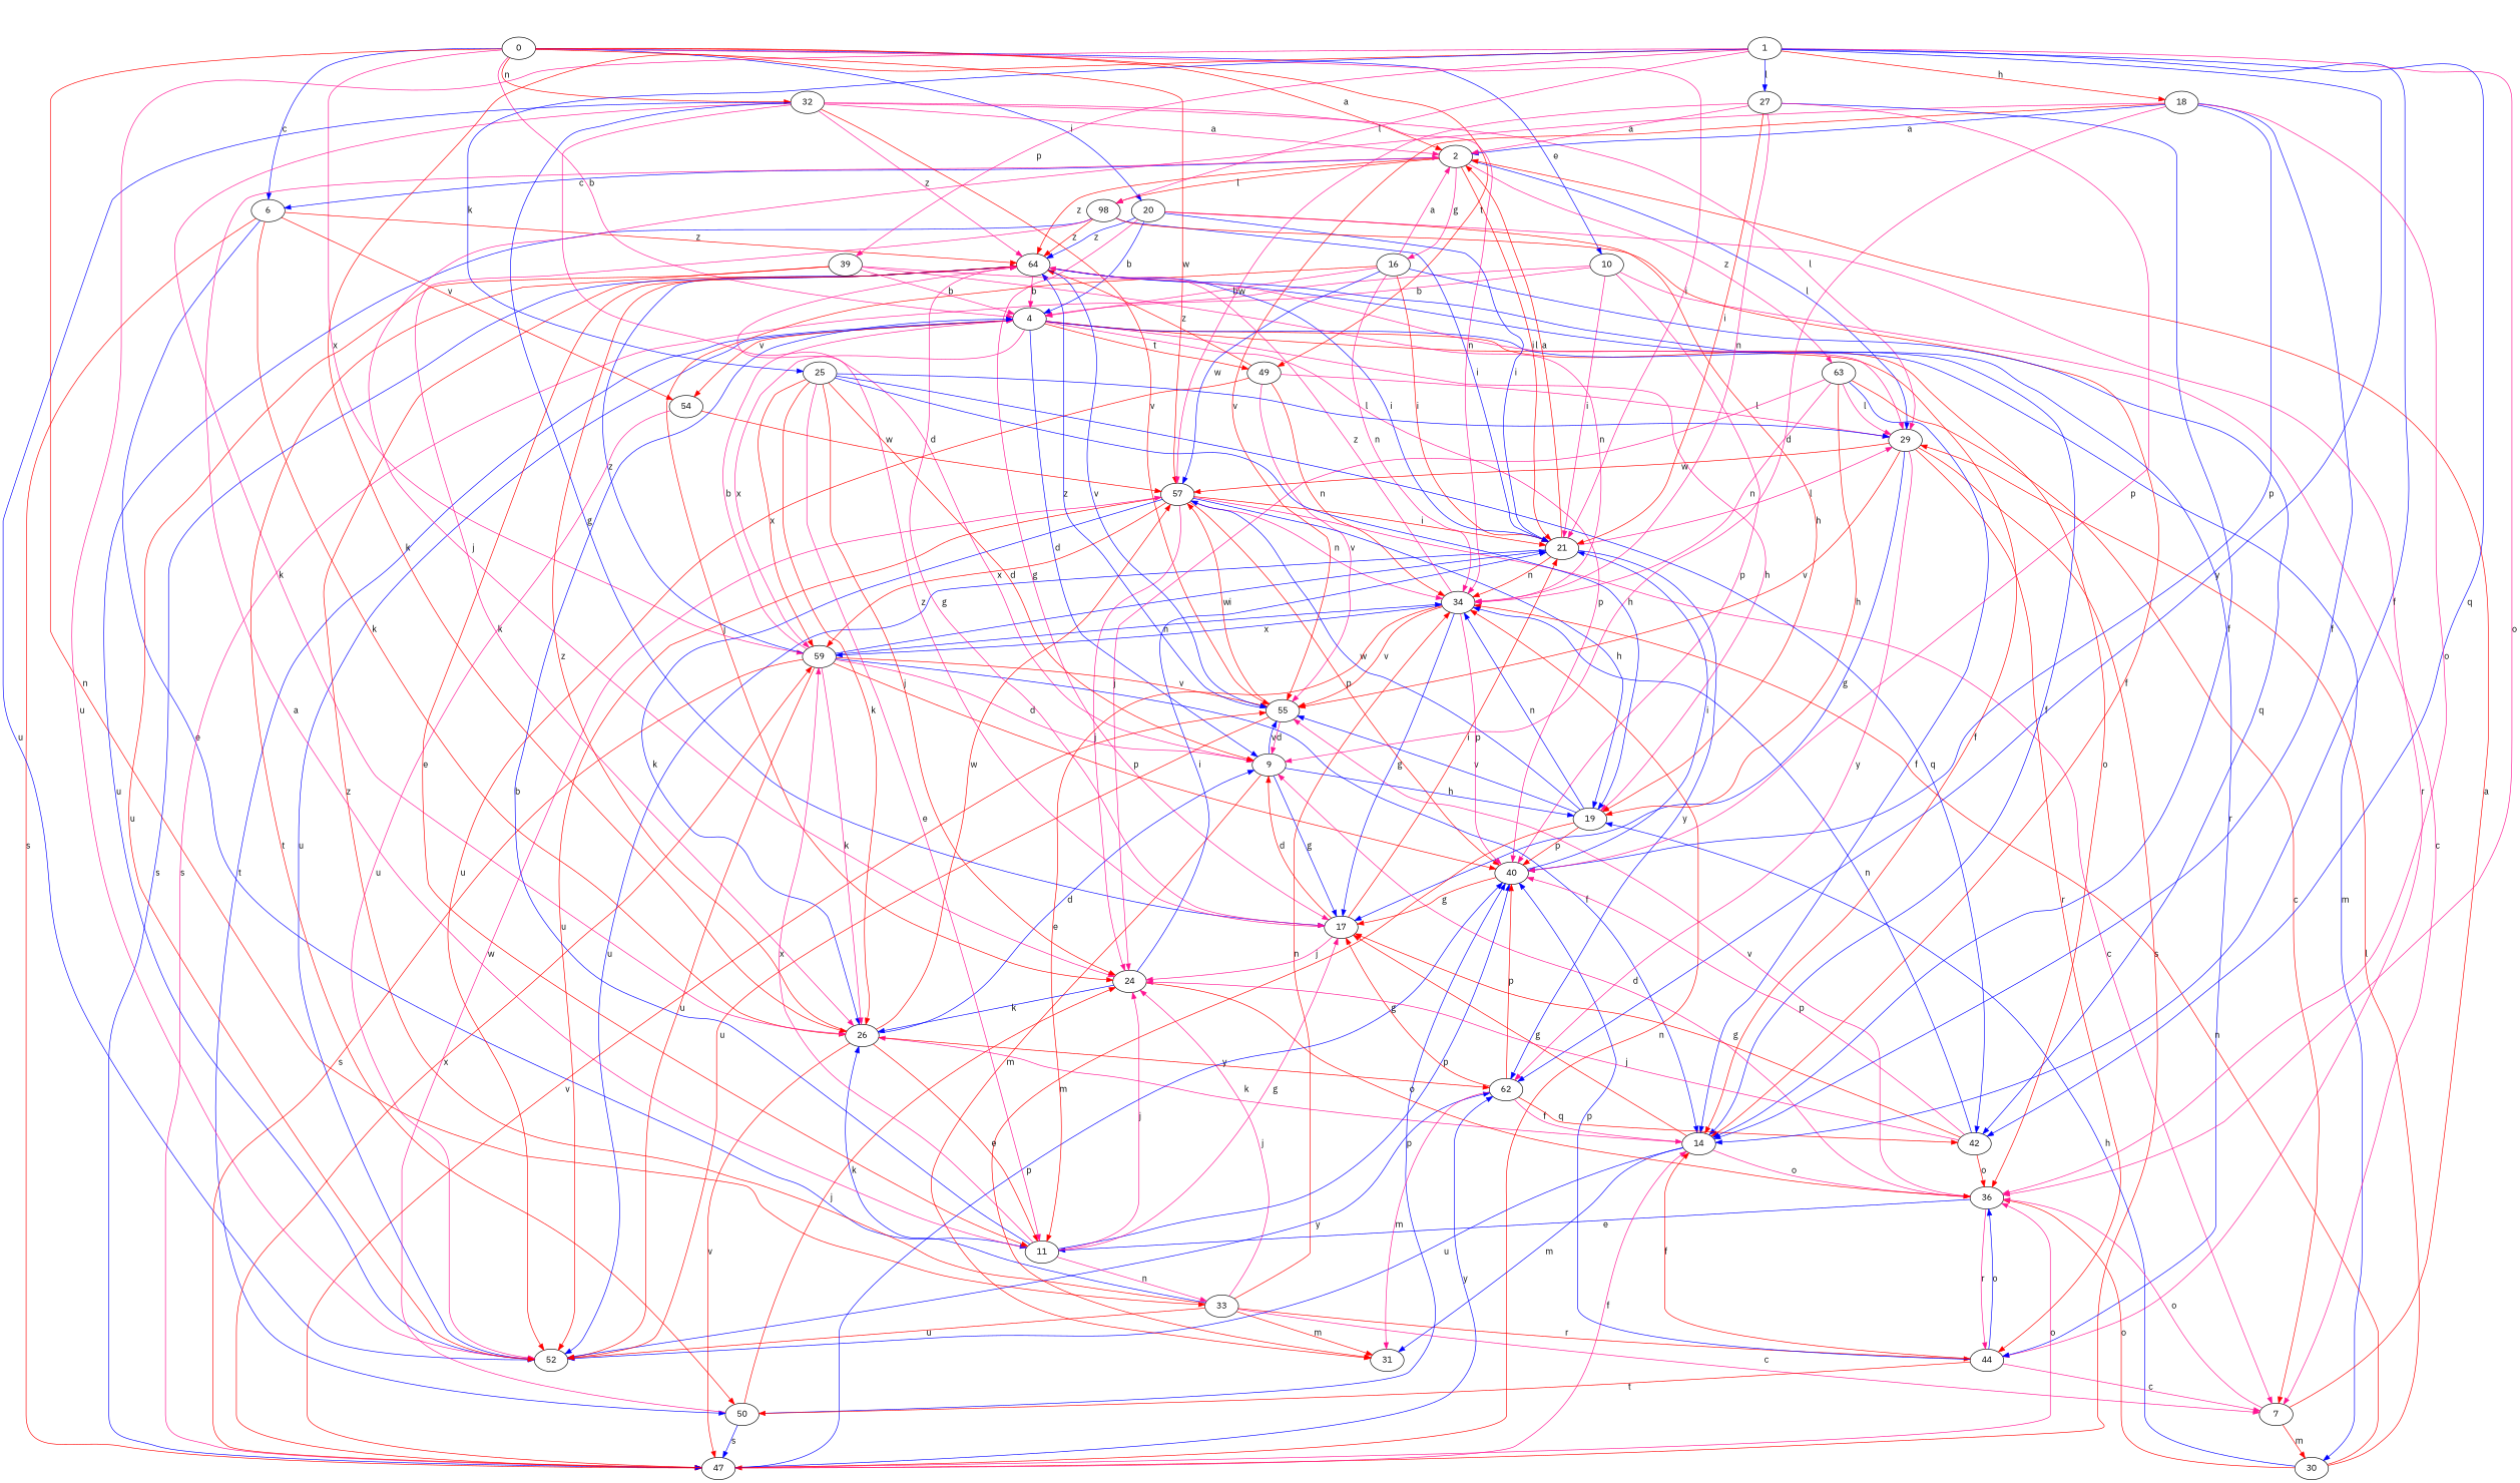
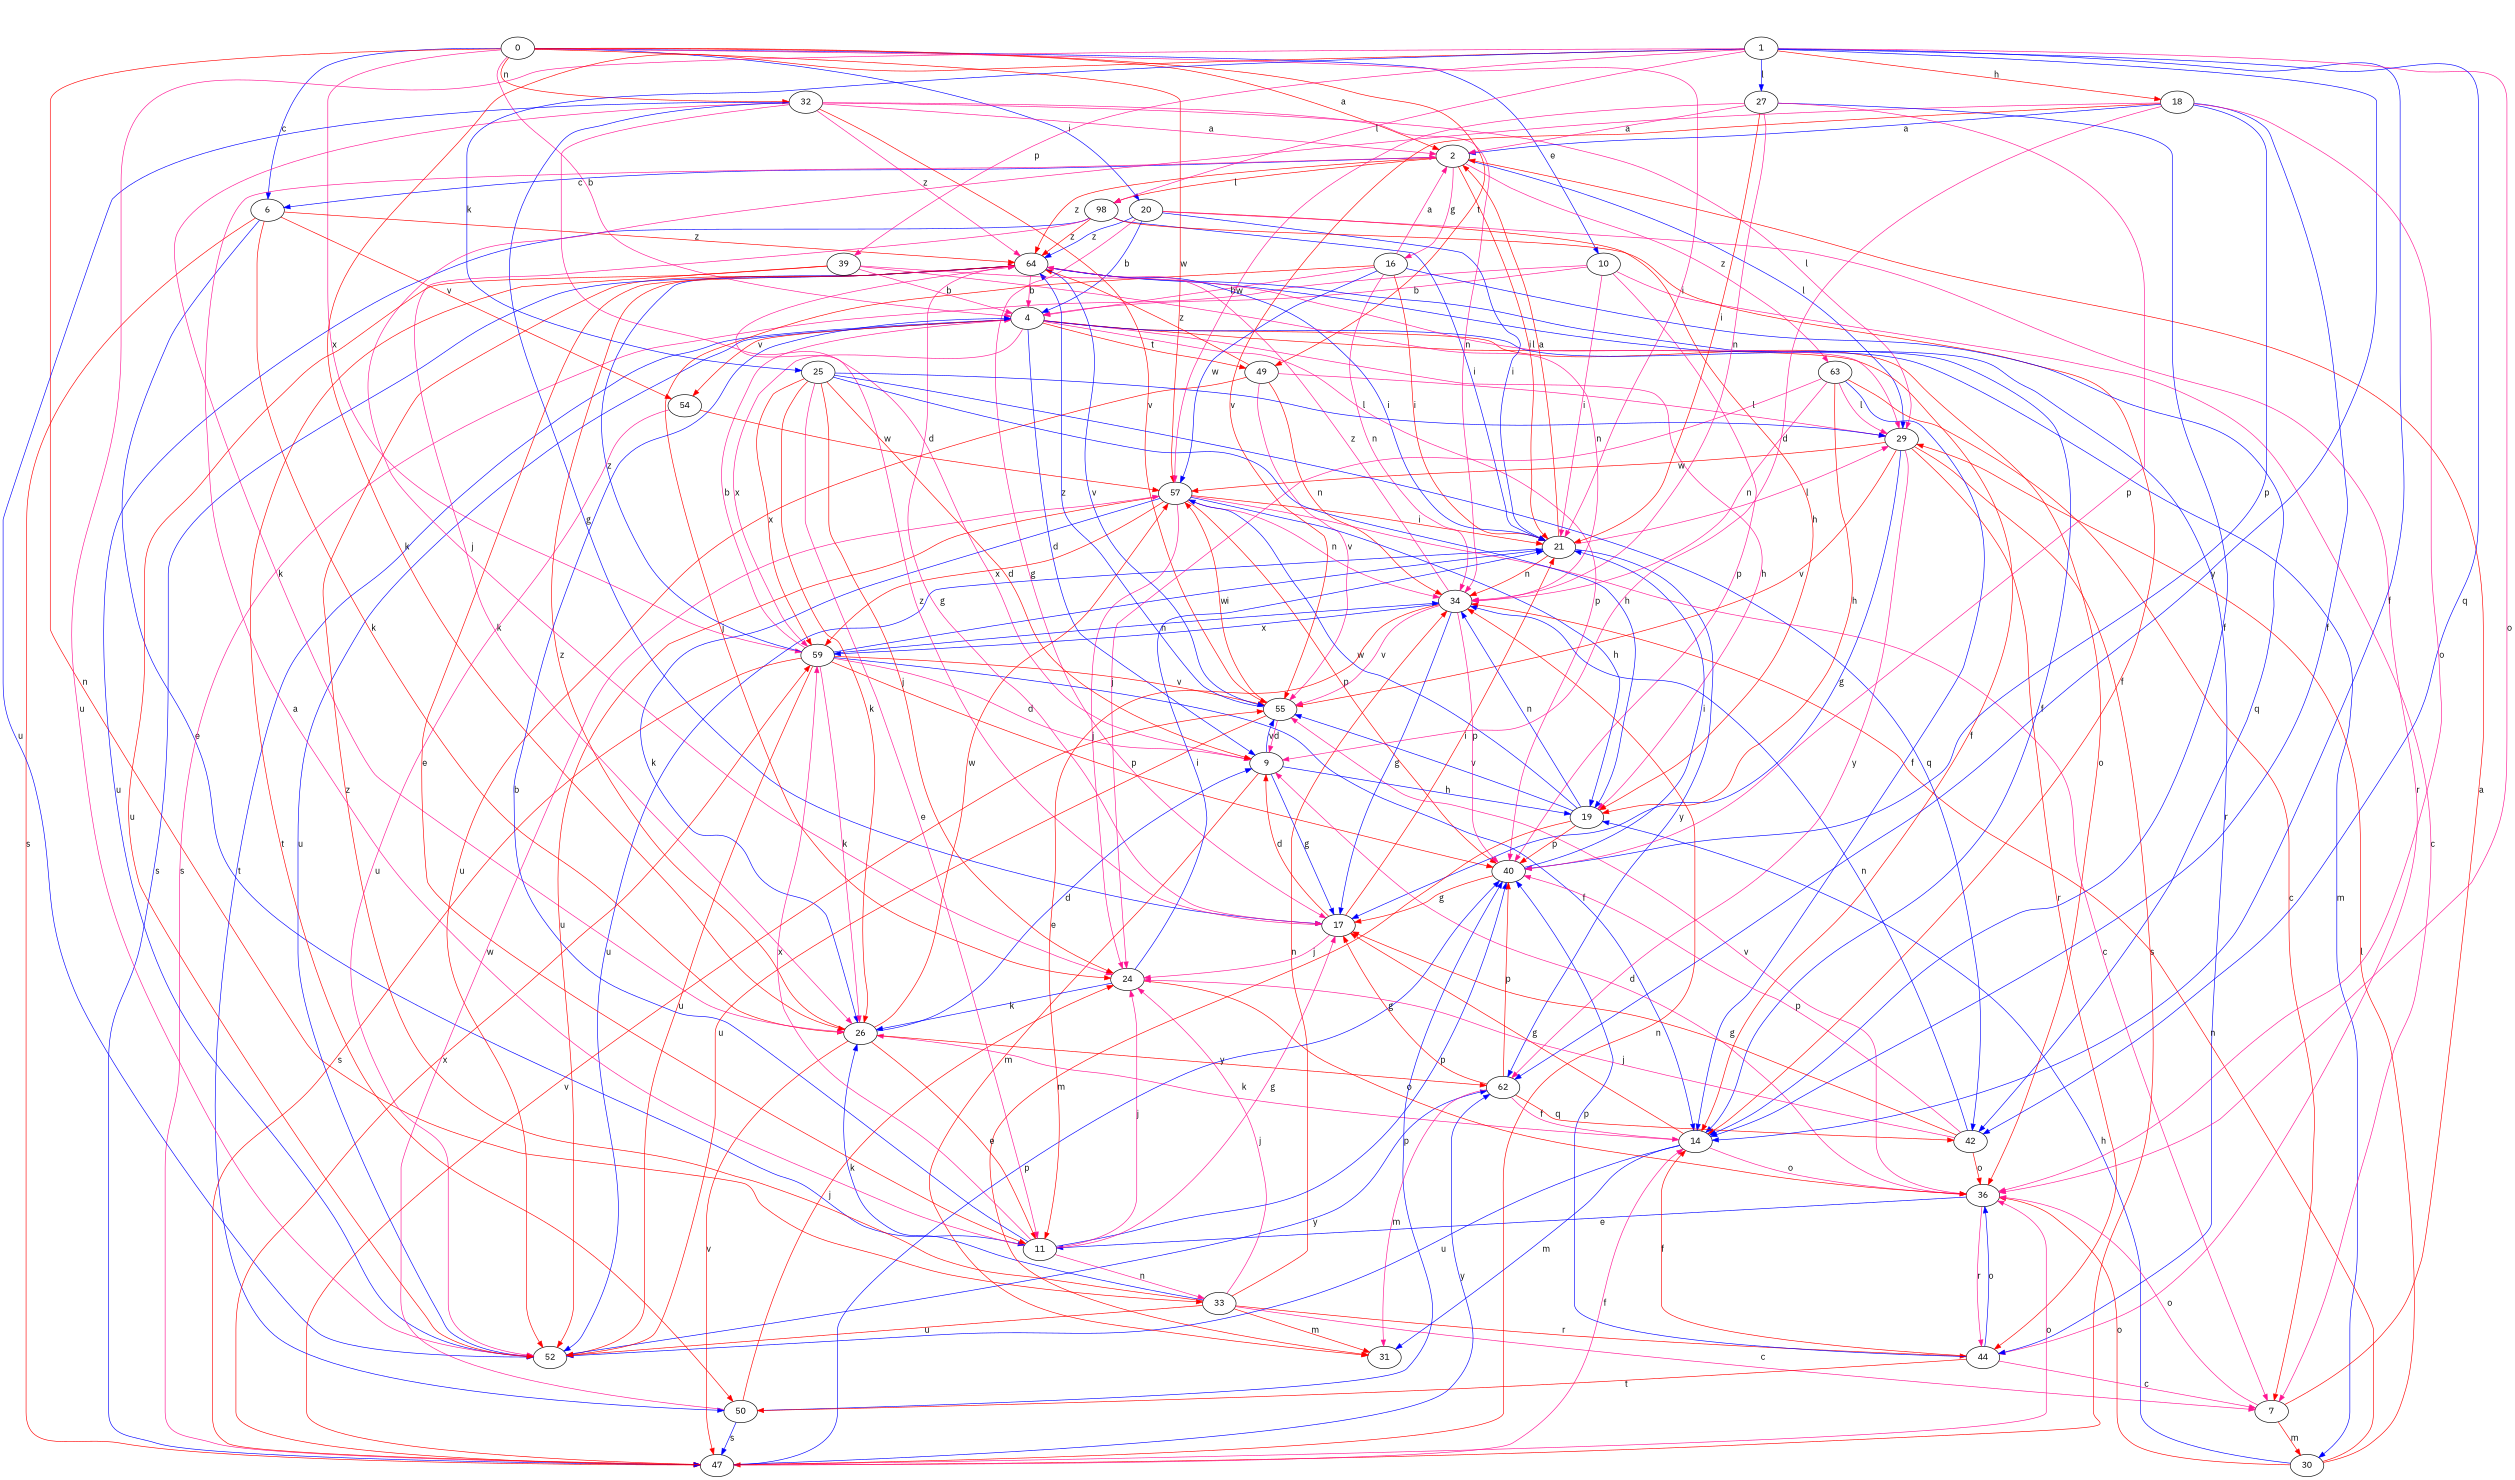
  strict digraph {
    fontname="IBM Plex Sans"
    node [fontname="IBM Plex Sans"]
    edge [color=red fontname="IBM Plex Sans"]
    0
    2
    4
    6
    10
    20
    21
    32
    33
    49
    57
    59
    n13 [label=98]
    16
    29
    63
    64
    14
    36
    52
    9
    19
    30
    40
    50
    54
    26
    11
    47
    7
    17
    44
    62
    34
    55
    31
    24
    1
    18
    25
    27
    39
    42
    0 -> 2 [label=a]
    0 -> 4 [color=deeppink label=b]
    0 -> 6 [color=blue label=c]
    0 -> 10 [color=blue label=e]
    0 -> 20 [color=blue label=i]
    0 -> 21 [color=deeppink label=i]
    0 -> 32 [label=n]
    0 -> 33 [label=n]
    0 -> 49 [label=t]
    0 -> 57 [label=w]
    0 -> 59 [color=deeppink label=x]
    2 -> 6 [color=blue label=c]
    2 -> 21 [label=i]
    2 -> n13 [label=l]
    2 -> 16 [color=deeppink label=g]
    2 -> 29 [color=blue label=l]
    2 -> 63 [color=deeppink label=z]
    2 -> 64 [label=z]
    4 -> 49 [label=t]
    4 -> 59 [color=deeppink label=x]
    4 -> 14 [label=f]
    4 -> 36 [label=o]
    4 -> 52 [color=blue label=u]
    4 -> 9 [color=blue label=d]
    4 -> 19 [color=deeppink label=h]
    4 -> 30 [color=blue label=m]
    4 -> 40 [color=deeppink label=p]
    4 -> 50 [color=blue label=t]
    4 -> 54 [label=v]
    6 -> 64 [label=z]
    6 -> 54 [label=v]
    6 -> 26 [label=k]
    6 -> 11 [color=blue label=e]
    6 -> 47 [label=s]
    10 -> 4 [color=deeppink label=b]
    10 -> 21 [color=deeppink label=i]
    10 -> 40 [color=deeppink label=p]
    10 -> 47 [color=deeppink label=s]
    10 -> 7 [color=deeppink label=c]
    20 -> 4 [color=blue label=b]
    20 -> 21 [color=blue label=i]
    20 -> 64 [color=blue label=z]
    20 -> 19 [label=h]
    20 -> 17 [color=deeppink label=g]
    20 -> 44 [color=deeppink label=r]
    21 -> 2 [label=a]
    21 -> 29 [color=deeppink label=l]
    21 -> 52 [color=blue label=u]
    21 -> 62 [color=blue label=y]
    21 -> 34 [label=n]
    32 -> 2 [color=deeppink label=a]
    32 -> 29 [color=deeppink label=l]
    32 -> 64 [color=deeppink label=z]
    32 -> 52 [color=blue label=u]
    32 -> 9 [color=deeppink label=d]
    32 -> 26 [color=deeppink label=k]
    32 -> 17 [color=blue label=g]
    32 -> 34 [color=deeppink label=n]
    32 -> 55 [label=v]
    33 -> 64 [label=z]
    33 -> 52 [label=u]
    33 -> 26 [color=blue label=k]
    33 -> 7 [color=deeppink label=c]
    33 -> 44 [label=r]
    33 -> 34 [label=n]
    33 -> 31 [label=m]
    33 -> 24 [color=deeppink label=j]
    49 -> 29 [color=deeppink label=l]
    49 -> 64 [label=z]
    49 -> 52 [label=u]
    49 -> 34 [label=n]
    49 -> 55 [color=deeppink label=v]
    57 -> 21 [label=i]
    57 -> 59 [label=x]
    57 -> 52 [label=u]
    57 -> 19 [color=blue label=h]
    57 -> 40 [label=p]
    57 -> 26 [color=blue label=k]
    57 -> 7 [color=deeppink label=c]
    57 -> 34 [color=deeppink label=n]
    57 -> 24 [color=deeppink label=j]
    59 -> 4 [color=deeppink label=b]
    59 -> 21 [color=blue label=i]
    59 -> 64 [color=blue label=z]
    59 -> 14 [color=blue label=f]
    59 -> 52 [label=u]
    59 -> 9 [color=deeppink label=d]
    59 -> 40 [label=p]
    59 -> 26 [color=deeppink label=k]
    59 -> 47 [label=s]
    59 -> 34 [color=blue label=n]
    59 -> 55 [label=v]
    n13 -> 21 [color=blue label=i]
    n13 -> 64 [label=z]
    n13 -> 14 [label=f]
    n13 -> 52 [color=blue label=u]
    n13 -> 26 [color=deeppink label=k]
    16 -> 2 [color=deeppink label=a]
    16 -> 4 [color=deeppink label=b]
    16 -> 21 [label=i]
    16 -> 57 [color=blue label=w]
    16 -> 34 [color=deeppink label=n]
    16 -> 24 [label=j]
    16 -> 42 [color=blue label=q]
    29 -> 57 [label=w]
    29 -> 47 [label=s]
    29 -> 17 [color=blue label=g]
    29 -> 44 [label=r]
    29 -> 62 [color=deeppink label=y]
    29 -> 55 [label=v]
    63 -> 29 [color=deeppink label=l]
    63 -> 14 [color=blue label=f]
    63 -> 19 [label=h]
    63 -> 7 [label=c]
    63 -> 34 [color=deeppink label=n]
    63 -> 24 [color=deeppink label=j]
    64 -> 4 [color=deeppink label=b]
    64 -> 21 [color=blue label=i]
    64 -> 14 [color=blue label=f]
    64 -> 11 [label=e]
    64 -> 47 [color=blue label=s]
    64 -> 17 [color=deeppink label=g]
    64 -> 44 [color=blue label=r]
    64 -> 55 [color=blue label=v]
    14 -> 36 [color=deeppink label=o]
    14 -> 52 [color=blue label=u]
    14 -> 26 [color=deeppink label=k]
    14 -> 17 [label=g]
    14 -> 31 [color=blue label=m]
    36 -> 9 [color=deeppink label=d]
    36 -> 11 [color=blue label=e]
    36 -> 44 [color=deeppink label=r]
    36 -> 55 [color=deeppink label=v]
    52 -> 62 [color=blue label=y]
    9 -> 19 [color=blue label=h]
    9 -> 17 [color=blue label=g]
    9 -> 55 [color=blue label=v]
    9 -> 31 [label=m]
    19 -> 57 [color=blue label=w]
    19 -> 40 [label=p]
    19 -> 34 [color=blue label=n]
    19 -> 55 [color=blue label=v]
    19 -> 31 [label=m]
    30 -> 29 [label=l]
    30 -> 36 [label=o]
    30 -> 19 [color=blue label=h]
    30 -> 34 [label=n]
    40 -> 21 [color=blue label=i]
    40 -> 17 [label=g]
    50 -> 57 [color=deeppink label=w]
    50 -> 40 [color=blue label=p]
    50 -> 47 [color=blue label=s]
    50 -> 24 [label=j]
    54 -> 57 [label=w]
    54 -> 52 [color=deeppink label=u]
    26 -> 57 [label=w]
    26 -> 64 [label=z]
    26 -> 9 [color=blue label=d]
    26 -> 11 [label=e]
    26 -> 47 [label=v]
    26 -> 62 [label=y]
    11 -> 2 [color=deeppink label=a]
    11 -> 4 [color=blue label=b]
    11 -> 33 [color=deeppink label=n]
    11 -> 59 [color=deeppink label=x]
    11 -> 40 [color=blue label=p]
    11 -> 17 [color=deeppink label=g]
    11 -> 24 [color=deeppink label=j]
    47 -> 59 [label=x]
    47 -> 14 [color=deeppink label=f]
    47 -> 36 [color=deeppink label=o]
    47 -> 40 [color=blue label=p]
    47 -> 62 [color=blue label=y]
    47 -> 34 [label=n]
    47 -> 55 [label=v]
    7 -> 2 [label=a]
    7 -> 36 [color=deeppink label=o]
    7 -> 30 [label=m]
    17 -> 21 [label=i]
    17 -> 64 [color=deeppink label=z]
    17 -> 9 [label=d]
    17 -> 24 [color=deeppink label=j]
    44 -> 14 [label=f]
    44 -> 36 [color=blue label=o]
    44 -> 40 [color=blue label=p]
    44 -> 50 [label=t]
    44 -> 7 [color=deeppink label=c]
    62 -> 14 [color=deeppink label=f]
    62 -> 40 [label=p]
    62 -> 17 [label=g]
    62 -> 31 [color=deeppink label=m]
    62 -> 42 [label=q]
    34 -> 59 [color=blue label=x]
    34 -> 64 [color=deeppink label=z]
    34 -> 40 [color=deeppink label=p]
    34 -> 11 [label=e]
    34 -> 17 [color=blue label=g]
-   34 -> 55 [label=v]
+   34 -> 55 [color=deeppink label=v]
    55 -> 57 [label=w]
    55 -> 64 [color=blue label=z]
    55 -> 52 [label=u]
    55 -> 9 [color=deeppink label=d]
    24 -> 21 [color=blue label=i]
    24 -> 36 [label=o]
    24 -> 26 [color=blue label=k]
    1 -> n13 [color=deeppink label=l]
    1 -> 14 [color=blue label=f]
    1 -> 36 [color=deeppink label=o]
    1 -> 52 [color=deeppink label=u]
    1 -> 26 [label=k]
    1 -> 62 [color=blue label=y]
    1 -> 18 [label=h]
    1 -> 25 [color=blue label=k]
    1 -> 27 [color=blue label=l]
    1 -> 39 [color=deeppink label=p]
    1 -> 42 [color=blue label=q]
    18 -> 2 [color=blue label=a]
    18 -> 14 [color=blue label=f]
    18 -> 36 [color=deeppink label=o]
    18 -> 9 [color=deeppink label=d]
    18 -> 40 [color=blue label=p]
    18 -> 55 [label=v]
    18 -> 24 [color=deeppink label=j]
    25 -> 59 [label=x]
    25 -> 29 [color=blue label=l]
    25 -> 9 [label=d]
    25 -> 19 [color=blue label=h]
    25 -> 26 [label=k]
    25 -> 11 [color=deeppink label=e]
    25 -> 24 [label=j]
    25 -> 42 [color=blue label=q]
    27 -> 2 [color=deeppink label=a]
    27 -> 21 [label=i]
    27 -> 57 [color=deeppink label=w]
    27 -> 14 [color=blue label=f]
    27 -> 40 [color=deeppink label=p]
    27 -> 34 [color=deeppink label=n]
    39 -> 4 [color=deeppink label=b]
    39 -> 29 [color=deeppink label=l]
    39 -> 52 [label=u]
    39 -> 50 [label=t]
    39 -> 34 [color=deeppink label=n]
    42 -> 36 [label=o]
    42 -> 40 [color=deeppink label=p]
    42 -> 17 [label=g]
    42 -> 34 [color=blue label=n]
    42 -> 24 [color=deeppink label=j]
  }
